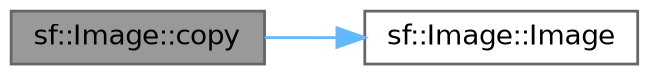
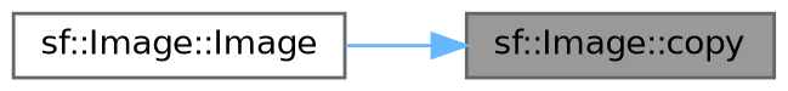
  digraph {
    rankdir=LR
    node [fontname=Helvetica fontsize=10 shape=box style=filled]
    n1 [color=gray40 fillcolor=grey60 fontcolor=black height=0.2 label="sf::Image::copy" width=0.4]
    n2 [color=grey40 fillcolor=white height=0.2 label="sf::Image::Image" width=0.4]
-   n1 -> n2 [color=steelblue1 fontname=Helvetica fontsize=10 labelfontname=Helvetica labelfontsize=10 style=solid]
+   n2 -> n1 [color=steelblue1 fontname=Helvetica fontsize=10 labelfontname=Helvetica labelfontsize=10 style=solid]
  }
